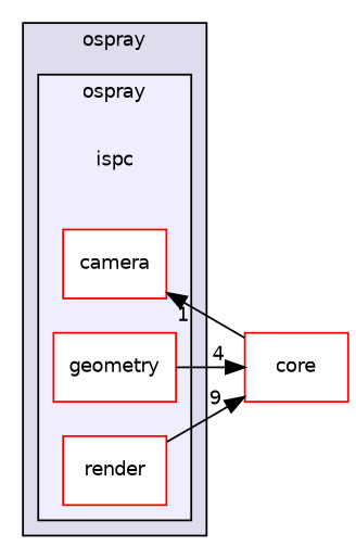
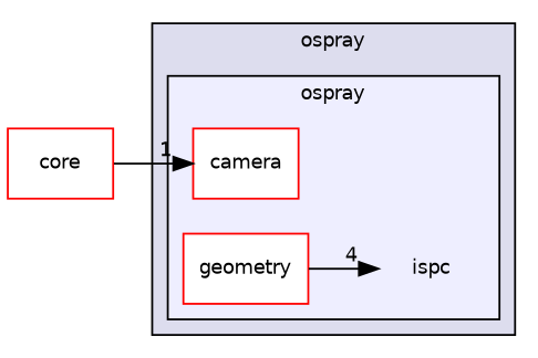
  digraph {
    compound=true
    rankdir=LR
    node [fontname=Helvetica fontsize=10 shape=box color=red fillcolor=white style=filled]
    edge [labeldistance=1.5 labelfontname=Helvetica labelfontsize=10]
    n1 [label=ispc shape=plaintext color="" fillcolor="" style=""]
    n2 [label=camera]
    n3 [label=geometry]
-   n4 [label=render]
    n5 [label=core]
    subgraph cluster_1 {
      bgcolor="#ddddee"
      fontname=Helvetica
      fontsize=10
      label=ospray
      pencolor=black
      subgraph cluster_2 {
        bgcolor="#eeeeff"
        fontname=Helvetica
        fontsize=10
        label=ospray
        pencolor=black
        n1
        n2
        n3
-       n4
      }
    }
-   n3 -> n5 [headlabel=4]
-   n4 -> n5 [headlabel=9]
+   n3 -> n1 [headlabel=4]
    n5 -> n2 [headlabel=1]
  }
